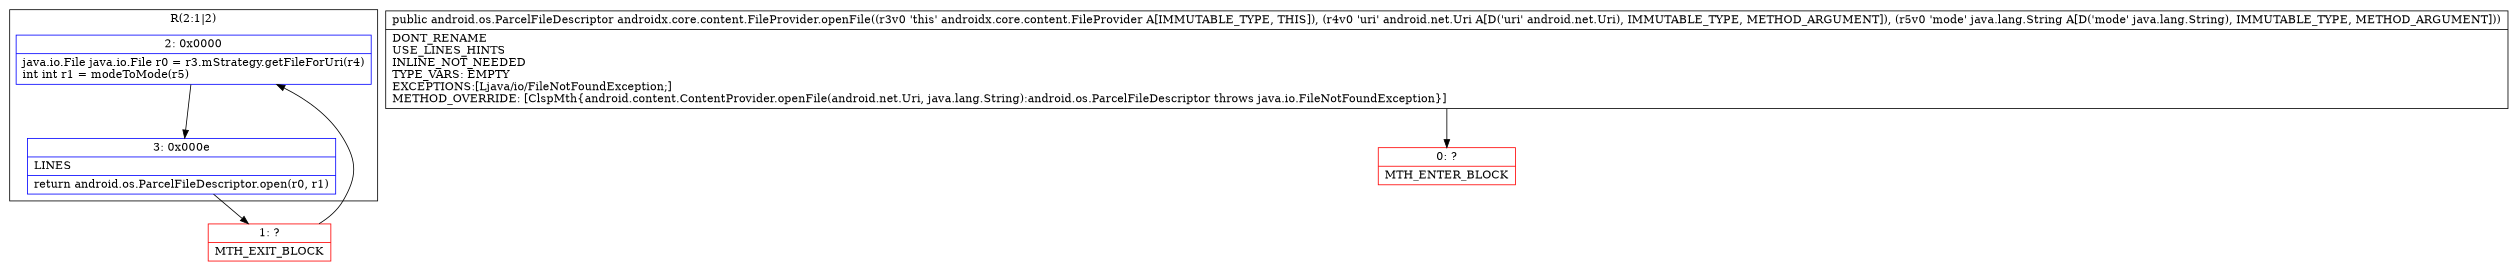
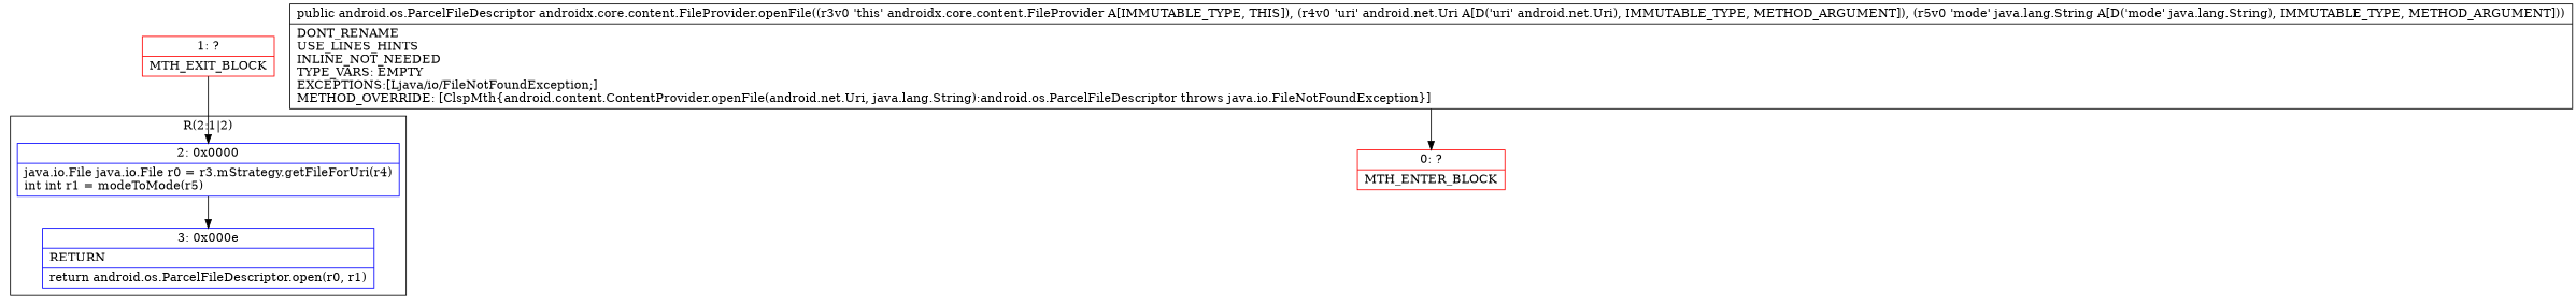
  digraph {
    node [color=blue shape=record]
    n1 [label="{2\:\ 0x0000|java.io.File java.io.File r0 = r3.mStrategy.getFileForUri(r4)\lint int r1 = modeToMode(r5)\l}"]
-   n2 [label="{3\:\ 0x000e|LINES\l|return android.os.ParcelFileDescriptor.open(r0, r1)\l}"]
+   n2 [label="{3\:\ 0x000e|RETURN\l|return android.os.ParcelFileDescriptor.open(r0, r1)\l}"]
    n3 [color=red label="{1\:\ ?|MTH_EXIT_BLOCK\l}"]
    n4 [color=red label="{0\:\ ?|MTH_ENTER_BLOCK\l}"]
    n5 [label="{public android.os.ParcelFileDescriptor androidx.core.content.FileProvider.openFile((r3v0 'this' androidx.core.content.FileProvider A[IMMUTABLE_TYPE, THIS]), (r4v0 'uri' android.net.Uri A[D('uri' android.net.Uri), IMMUTABLE_TYPE, METHOD_ARGUMENT]), (r5v0 'mode' java.lang.String A[D('mode' java.lang.String), IMMUTABLE_TYPE, METHOD_ARGUMENT]))  | DONT_RENAME\lUSE_LINES_HINTS\lINLINE_NOT_NEEDED\lTYPE_VARS: EMPTY\lEXCEPTIONS:[Ljava\/io\/FileNotFoundException;]\lMETHOD_OVERRIDE: [ClspMth\{android.content.ContentProvider.openFile(android.net.Uri, java.lang.String):android.os.ParcelFileDescriptor throws java.io.FileNotFoundException\}]\l}" color=""]
    subgraph cluster_1 {
      label="R(2:1|2)"
      n1
      n2
    }
    n1 -> n2
-   n2 -> n3
    n3 -> n1
    n5 -> n4
  }
